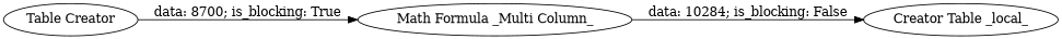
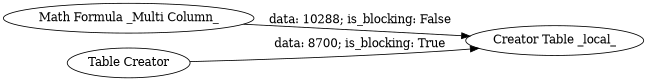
  digraph {
    rankdir=LR
    n1 [label="Math Formula _Multi Column_"]
    n2 [label="Creator Table _local_"]
    n3 [label="Table Creator"]
-   n1 -> n2 [label="data: 10284; is_blocking: False"]
-   n3 -> n1 [label="data: 8700; is_blocking: True"]
+   n1 -> n2 [label="data: 10288; is_blocking: False"]
+   n3 -> n2 [label="data: 8700; is_blocking: True"]
  }
